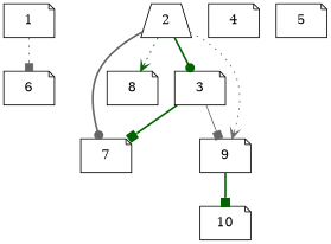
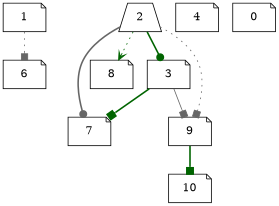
  digraph {
    node [alpha=0.01 shape=note]
    edge [arrowhead=box color=gray40 style=bold]
    1 [alpha=0.00 expect_size=35509248]
    6 [expect_size=32297984]
    2 [alpha=0.18 expect_size=44617728 shape=trapezium]
    7 [expect_size=30764032]
    8 [alpha=0.04 expect_size=40265728]
    9 [alpha=0.09 expect_size=39017472]
    3 [alpha=0.06 expect_size=52209664]
    10 [alpha=0.17 expect_size=14371840]
    4 [alpha=0.16 expect_size=9929728]
-   5 [alpha=0.04 expect_size=39690240]
+   5 [alpha=0.04 expect_size=39690240 label=0]
    1 -> 6 [style=dotted]
    2 -> 7 [arrowhead=dot]
    2 -> 8 [arrowhead=vee color=darkgreen style=dotted]
-   2 -> 9 [arrowhead=vee style=dotted]
+   2 -> 9 [style=dotted]
    2 -> 3 [arrowhead=dot color=darkgreen]
    9 -> 10 [color=darkgreen]
    3 -> 7 [color=darkgreen]
    3 -> 9 [style=solid]
  }
